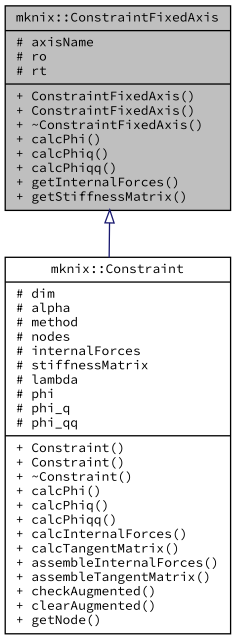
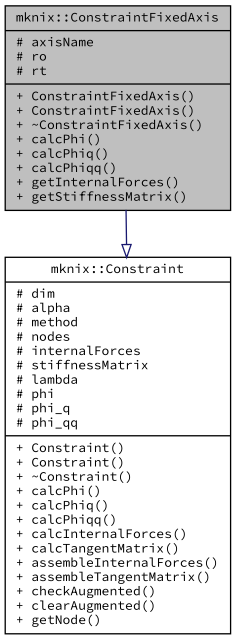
  digraph {
    fontname="Source Code Pro"
    node [color=black fontname="Source Code Pro" fontsize=10 shape=record style=filled]
    n1 [fillcolor=grey75 fontcolor=black height=0.2 label="{mknix::ConstraintFixedAxis\n|# axisName\l# ro\l# rt\l|+ ConstraintFixedAxis()\l+ ConstraintFixedAxis()\l+ ~ConstraintFixedAxis()\l+ calcPhi()\l+ calcPhiq()\l+ calcPhiqq()\l+ getInternalForces()\l+ getStiffnessMatrix()\l}" width=0.4]
    n2 [fillcolor=white height=0.2 label="{mknix::Constraint\n|# dim\l# alpha\l# method\l# nodes\l# internalForces\l# stiffnessMatrix\l# lambda\l# phi\l# phi_q\l# phi_qq\l|+ Constraint()\l+ Constraint()\l+ ~Constraint()\l+ calcPhi()\l+ calcPhiq()\l+ calcPhiqq()\l+ calcInternalForces()\l+ calcTangentMatrix()\l+ assembleInternalForces()\l+ assembleTangentMatrix()\l+ checkAugmented()\l+ clearAugmented()\l+ getNode()\l}" width=0.4]
-   n1 -> n2 [arrowtail=empty color=midnightblue dir=back fontname="Source Code Pro" fontsize=10 labelfontname="FreeSans.ttf" labelfontsize=10 style=solid]
+   n2 -> n1 [arrowtail=empty color=midnightblue dir=back fontname="Source Code Pro" fontsize=10 labelfontname="FreeSans.ttf" labelfontsize=10 style=solid]
  }
